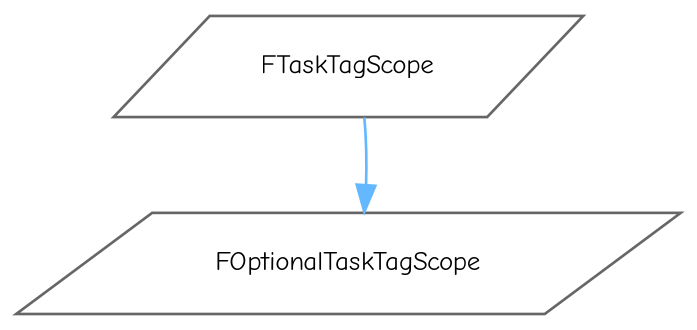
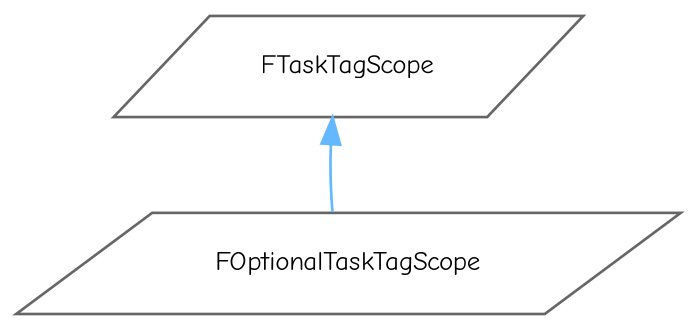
  digraph {
    rankdir=TB
    fontname="Comic Neue"
    node [color=grey40 fillcolor=white fontname="Comic Neue" fontsize=10 shape=parallelogram style=filled]
    n1 [height=0.2 label=FTaskTagScope width=0.4]
    n2 [height=0.2 label=FOptionalTaskTagScope width=0.4]
-   n2 -> n1 [color=steelblue1 dir=back fontname="Comic Neue" fontsize=10 labelfontname=Helvetica labelfontsize=10 style=solid]
+   n1 -> n2 [color=steelblue1 dir=back fontname="Comic Neue" fontsize=10 labelfontname=Helvetica labelfontsize=10 style=solid]
  }
